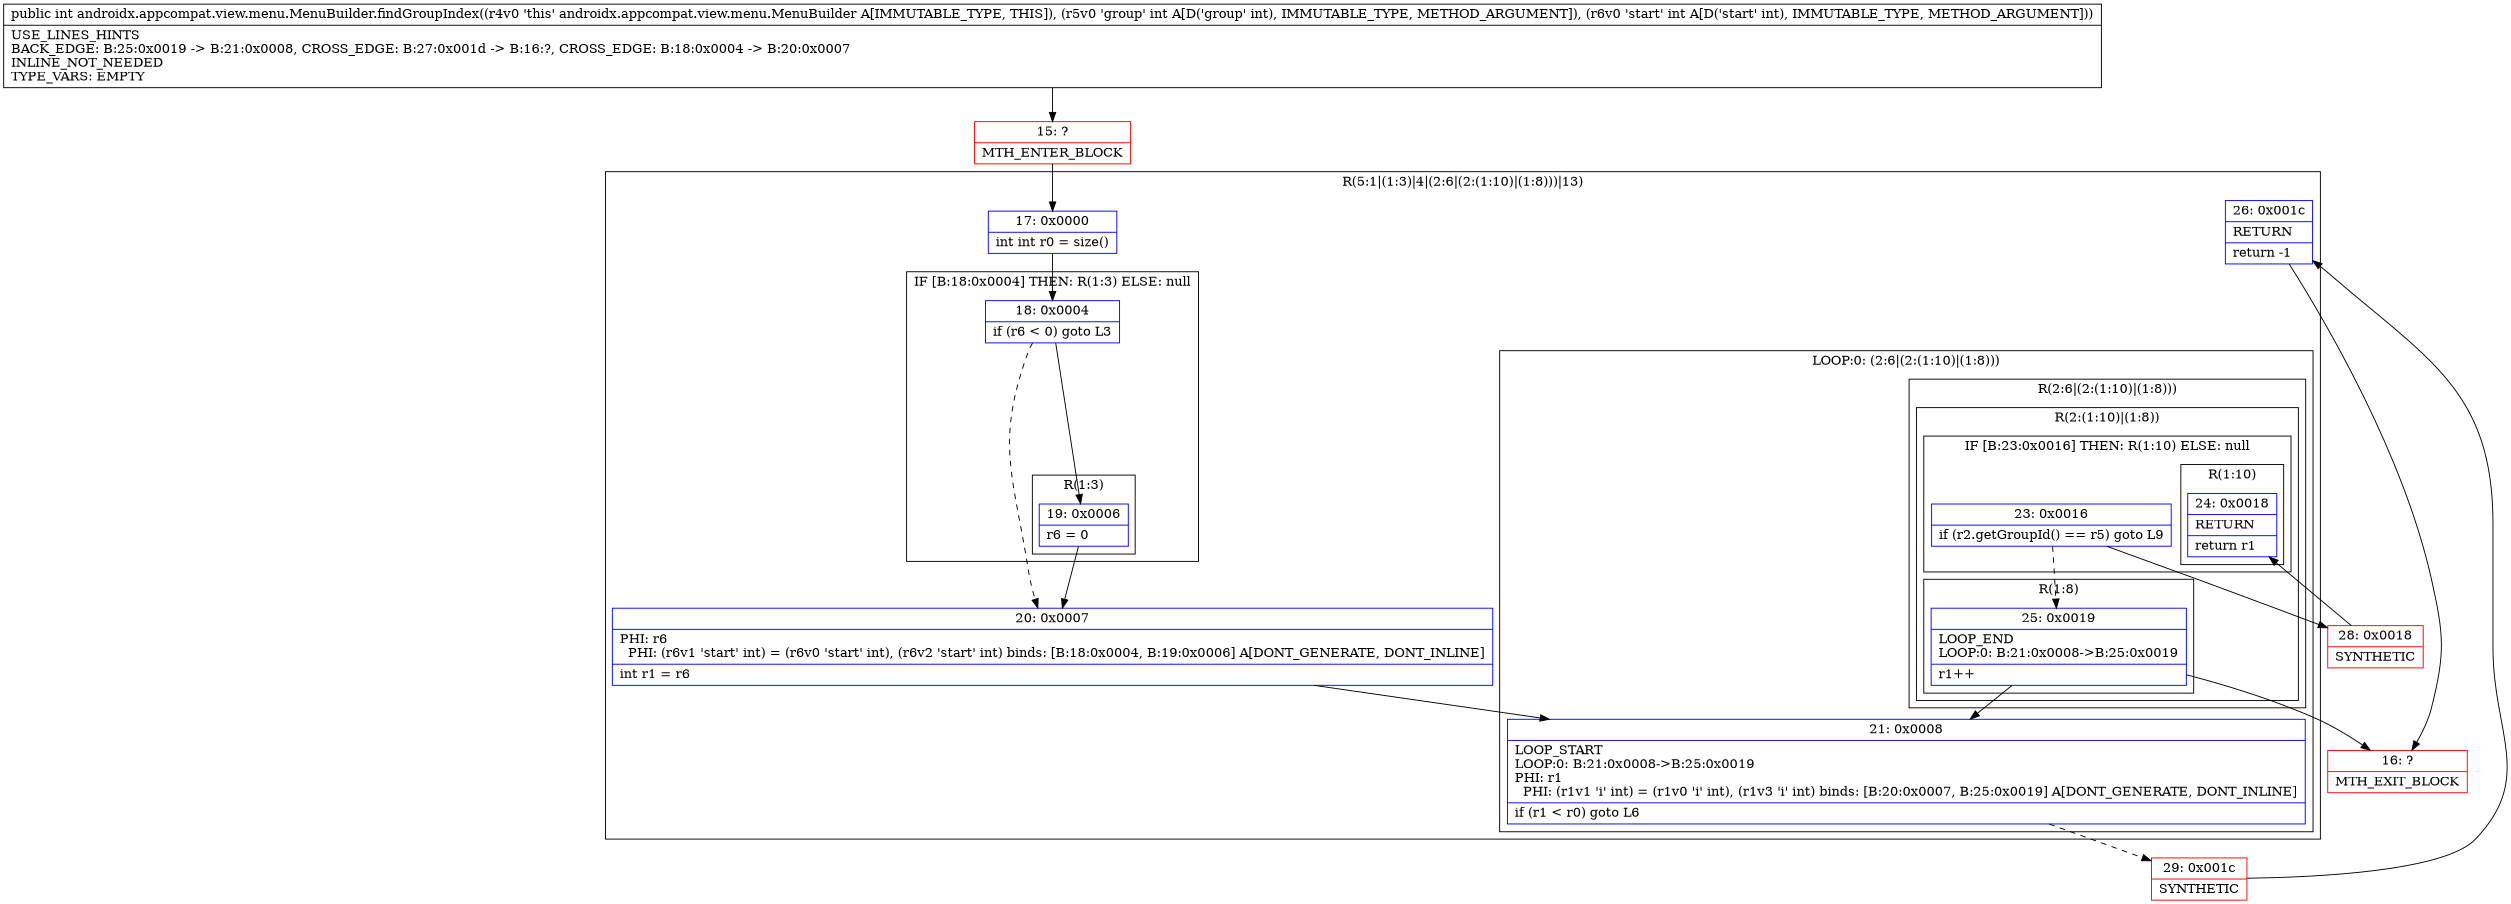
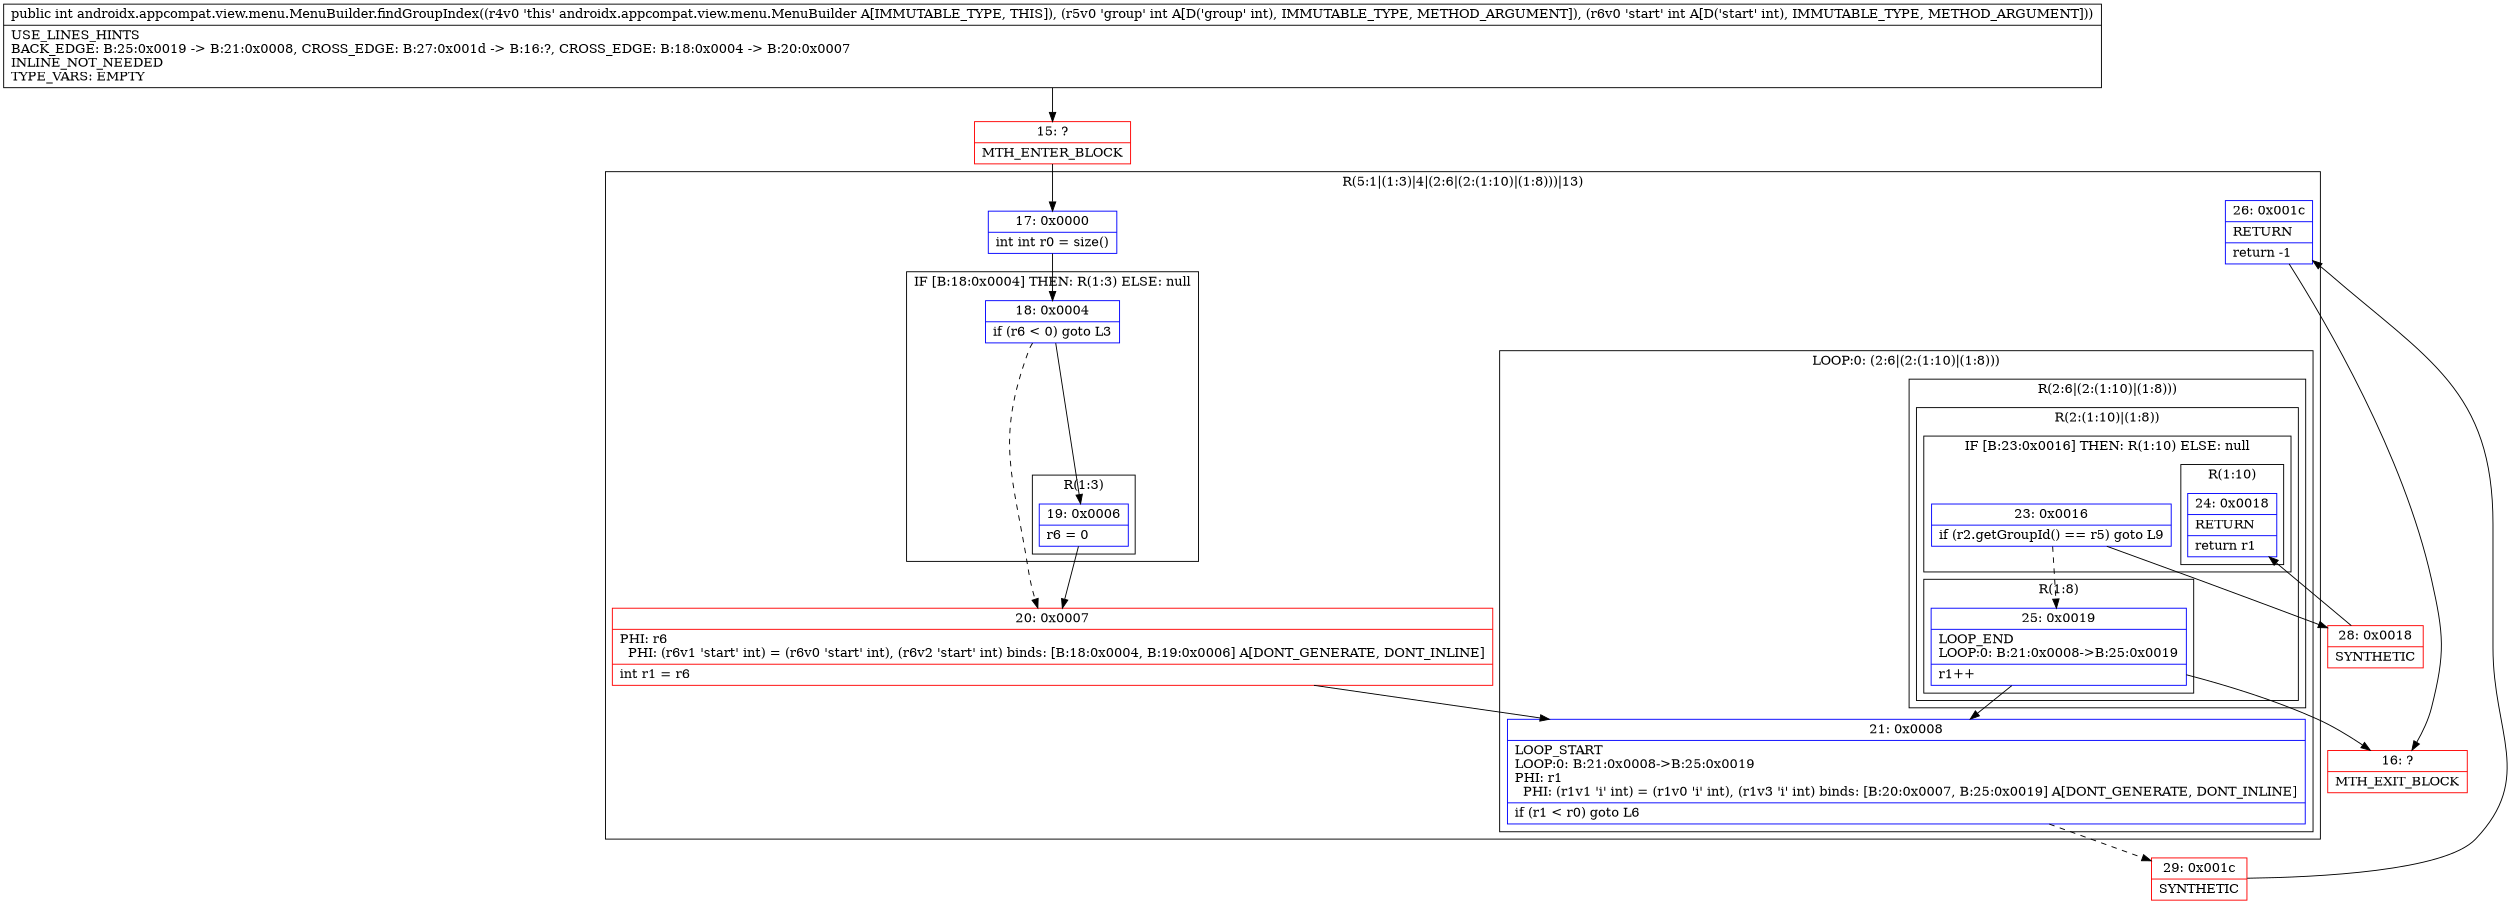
  digraph {
    node [color=blue shape=record]
    n1 [label="{19\:\ 0x0006|r6 = 0\l}"]
    n2 [label="{18\:\ 0x0004|if (r6 \< 0) goto L3\l}"]
    n3 [label="{24\:\ 0x0018|RETURN\l|return r1\l}"]
    n4 [label="{23\:\ 0x0016|if (r2.getGroupId() == r5) goto L9\l}"]
    n5 [label="{25\:\ 0x0019|LOOP_END\lLOOP:0: B:21:0x0008\-\>B:25:0x0019\l|r1++\l}"]
    n6 [label="{21\:\ 0x0008|LOOP_START\lLOOP:0: B:21:0x0008\-\>B:25:0x0019\lPHI: r1 \l  PHI: (r1v1 'i' int) = (r1v0 'i' int), (r1v3 'i' int) binds: [B:20:0x0007, B:25:0x0019] A[DONT_GENERATE, DONT_INLINE]\l|if (r1 \< r0) goto L6\l}"]
    n7 [label="{17\:\ 0x0000|int int r0 = size()\l}"]
-   n8 [label="{20\:\ 0x0007|PHI: r6 \l  PHI: (r6v1 'start' int) = (r6v0 'start' int), (r6v2 'start' int) binds: [B:18:0x0004, B:19:0x0006] A[DONT_GENERATE, DONT_INLINE]\l|int r1 = r6\l}"]
+   n8 [color=red label="{20\:\ 0x0007|PHI: r6 \l  PHI: (r6v1 'start' int) = (r6v0 'start' int), (r6v2 'start' int) binds: [B:18:0x0004, B:19:0x0006] A[DONT_GENERATE, DONT_INLINE]\l|int r1 = r6\l}"]
    n9 [label="{26\:\ 0x001c|RETURN\l|return \-1\l}"]
    n10 [color=red label="{28\:\ 0x0018|SYNTHETIC\l}"]
    n11 [color=red label="{16\:\ ?|MTH_EXIT_BLOCK\l}"]
    n12 [color=red label="{29\:\ 0x001c|SYNTHETIC\l}"]
    n13 [color=red label="{15\:\ ?|MTH_ENTER_BLOCK\l}"]
    n14 [label="{public int androidx.appcompat.view.menu.MenuBuilder.findGroupIndex((r4v0 'this' androidx.appcompat.view.menu.MenuBuilder A[IMMUTABLE_TYPE, THIS]), (r5v0 'group' int A[D('group' int), IMMUTABLE_TYPE, METHOD_ARGUMENT]), (r6v0 'start' int A[D('start' int), IMMUTABLE_TYPE, METHOD_ARGUMENT]))  | USE_LINES_HINTS\lBACK_EDGE: B:25:0x0019 \-\> B:21:0x0008, CROSS_EDGE: B:27:0x001d \-\> B:16:?, CROSS_EDGE: B:18:0x0004 \-\> B:20:0x0007\lINLINE_NOT_NEEDED\lTYPE_VARS: EMPTY\l}" color=""]
    subgraph cluster_1 {
      label="R(5:1|(1:3)|4|(2:6|(2:(1:10)|(1:8)))|13)"
      n7
      n8
      n9
      subgraph cluster_2 {
        label="IF [B:18:0x0004] THEN: R(1:3) ELSE: null"
        n2
        subgraph cluster_3 {
          label="R(1:3)"
          n1
        }
      }
      subgraph cluster_4 {
        label="LOOP:0: (2:6|(2:(1:10)|(1:8)))"
        n6
        subgraph cluster_5 {
          label="R(2:6|(2:(1:10)|(1:8)))"
          subgraph cluster_6 {
            label="R(2:(1:10)|(1:8))"
            subgraph cluster_7 {
              label="IF [B:23:0x0016] THEN: R(1:10) ELSE: null"
              n4
              subgraph cluster_8 {
                label="R(1:10)"
                n3
              }
            }
            subgraph cluster_9 {
              label="R(1:8)"
              n5
            }
          }
        }
      }
    }
    n1 -> n8
    n2 -> n1
    n2 -> n8 [style=dashed]
    n4 -> n5 [style=dashed]
    n4 -> n10
    n5 -> n6
    n5 -> n11
    n6 -> n12 [style=dashed]
    n7 -> n2
    n8 -> n6
    n9 -> n11
    n10 -> n3
    n12 -> n9
    n13 -> n7
    n14 -> n13
  }
